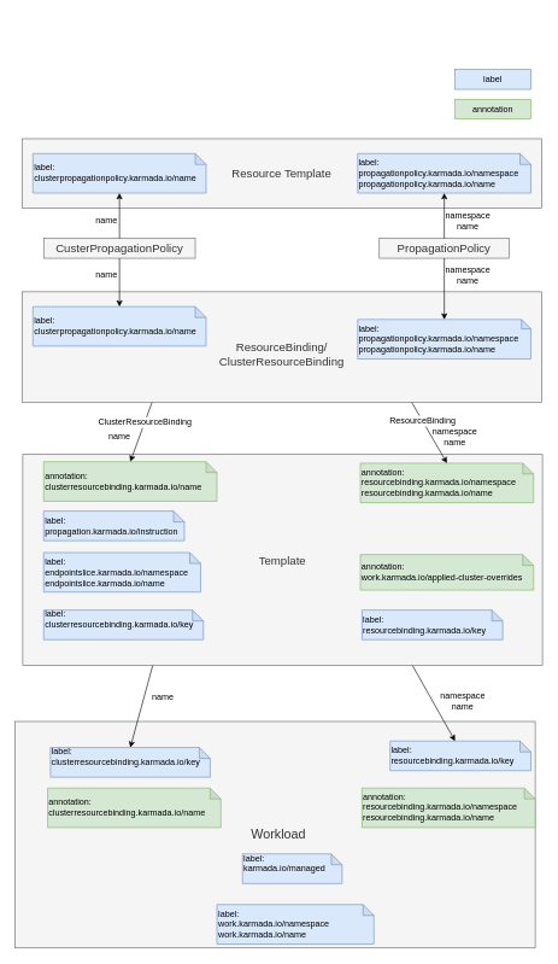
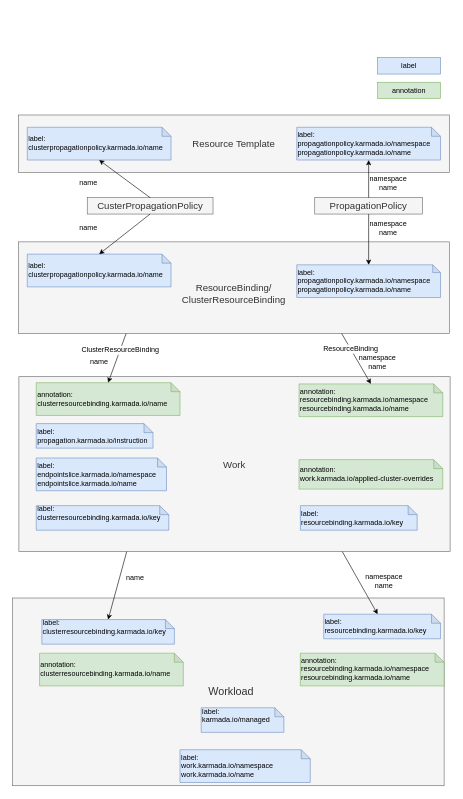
  <mxCell id="0" />
  <mxCell id="1" parent="0" />
  <mxCell id="2" value="" style="group;container=0;" parent="1" vertex="1" connectable="0"><mxGeometry x="110.887" y="20" width="389.458" height="122.845" as="geometry" /></mxCell>
  <mxCell id="3" value="" style="group;fontSize=15;" parent="1" vertex="1" connectable="0"><mxGeometry x="614.188" y="95.072" width="104.854" height="109.195" as="geometry" /></mxCell>
  <mxCell id="4" value="&lt;font style=&quot;font-size: 12px&quot;&gt;label&lt;/font&gt;" style="rounded=0;whiteSpace=wrap;html=1;labelBackgroundColor=none;fontSize=8;fillColor=#dae8fc;strokeColor=#6c8ebf;" parent="3" vertex="1"><mxGeometry x="14.979" width="104.854" height="27.299" as="geometry" /></mxCell>
  <mxCell id="5" value="&lt;font style=&quot;font-size: 12px&quot;&gt;annotation&lt;/font&gt;" style="rounded=0;whiteSpace=wrap;html=1;labelBackgroundColor=none;fontSize=8;fillColor=#d5e8d4;strokeColor=#82b366;" parent="3" vertex="1"><mxGeometry x="14.979" y="40.948" width="104.854" height="27.299" as="geometry" /></mxCell>
  <mxCell id="6" value="&lt;font style=&quot;font-size: 16px&quot;&gt;&lt;br&gt;ResourceBinding/&lt;br&gt;ClusterResourceBinding&lt;/font&gt;" style="rounded=0;whiteSpace=wrap;html=1;align=center;fillColor=#f5f5f5;strokeColor=#666666;fontColor=#333333;verticalAlign=middle;" parent="1" vertex="1"><mxGeometry x="30" y="402.184" width="719" height="152.874" as="geometry" /></mxCell>
  <mxCell id="7" value="&lt;font style=&quot;font-size: 16px&quot;&gt;Resource Template&lt;/font&gt;" style="rounded=0;whiteSpace=wrap;html=1;fontFamily=Helvetica;fontSize=8;align=center;labelBackgroundColor=none;fillColor=#f5f5f5;strokeColor=#666666;fontColor=#333333;" parent="1" vertex="1"><mxGeometry x="30" y="190.618" width="719" height="95.546" as="geometry" /></mxCell>
- <mxCell id="8" value="&lt;font style=&quot;font-size: 16px&quot;&gt;CusterPropagationPolicy&lt;/font&gt;" style="rounded=0;whiteSpace=wrap;html=1;fillColor=#f5f5f5;strokeColor=#666666;fontColor=#333333;" parent="1" vertex="1"><mxGeometry x="59.958" y="328.477" width="209.708" height="27.299" as="geometry" /></mxCell>
+ <mxCell id="8" value="&lt;font style=&quot;font-size: 16px&quot;&gt;CusterPropagationPolicy&lt;/font&gt;" style="rounded=0;whiteSpace=wrap;html=1;fillColor=#f5f5f5;strokeColor=#666666;fontColor=#333333;" parent="1" vertex="1"><mxGeometry x="144.958" y="328.477" width="209.708" height="27.299" as="geometry" /></mxCell>
  <mxCell id="9" value="&lt;div style=&quot;font-size: 12px&quot;&gt;&lt;font style=&quot;font-size: 12px&quot;&gt;label:&lt;/font&gt;&lt;/div&gt;&lt;font style=&quot;font-size: 12px&quot;&gt;propagationpolicy.karmada.io/namespace&lt;br&gt;propagationpolicy.karmada.io/name&lt;/font&gt;" style="shape=note;html=1;backgroundOutline=1;darkOpacity=0.05;rounded=0;fontSize=8;align=left;size=15;whiteSpace=wrap;fillColor=#dae8fc;strokeColor=#6c8ebf;" parent="1" vertex="1"><mxGeometry x="494.354" y="211.092" width="239.667" height="54.598" as="geometry" /></mxCell>
  <mxCell id="10" value="&lt;div style=&quot;font-size: 12px&quot;&gt;&lt;font style=&quot;font-size: 12px&quot;&gt;label:&lt;/font&gt;&lt;/div&gt;&lt;div style=&quot;font-size: 12px&quot;&gt;&lt;font style=&quot;font-size: 12px&quot;&gt;clusterpropagationpolicy.karmada.io/name&lt;/font&gt;&lt;br&gt;&lt;/div&gt;" style="shape=note;html=1;backgroundOutline=1;darkOpacity=0.05;rounded=0;fontSize=8;align=left;size=15;whiteSpace=wrap;fillColor=#dae8fc;strokeColor=#6c8ebf;" parent="1" vertex="1"><mxGeometry x="44.979" y="211.092" width="239.667" height="54.598" as="geometry" /></mxCell>
  <mxCell id="11" value="&lt;font style=&quot;font-size: 16px&quot;&gt;PropagationPolicy&lt;/font&gt;" style="rounded=0;whiteSpace=wrap;html=1;fillColor=#f5f5f5;strokeColor=#666666;fontColor=#333333;" parent="1" vertex="1"><mxGeometry x="524.312" y="328.477" width="179.75" height="27.299" as="geometry" /></mxCell>
  <mxCell id="12" value="&lt;div style=&quot;font-size: 12px;&quot;&gt;&lt;span style=&quot;font-size: 12px;&quot;&gt;label:&lt;/span&gt;&lt;/div&gt;&lt;div style=&quot;font-size: 12px;&quot;&gt;clusterpropagationpolicy.karmada.io/name&lt;br style=&quot;font-size: 12px;&quot;&gt;&lt;/div&gt;" style="shape=note;html=1;backgroundOutline=1;darkOpacity=0.05;rounded=0;fontSize=12;align=left;size=15;whiteSpace=wrap;fillColor=#dae8fc;strokeColor=#6c8ebf;" parent="1" vertex="1"><mxGeometry x="44.979" y="422.658" width="239.667" height="54.598" as="geometry" /></mxCell>
  <mxCell id="13" value="&lt;div style=&quot;font-size: 12px;&quot;&gt;&lt;span style=&quot;font-size: 12px;&quot;&gt;label:&lt;/span&gt;&lt;/div&gt;propagationpolicy.karmada.io/namespace&lt;br style=&quot;font-size: 12px;&quot;&gt;propagationpolicy.karmada.io/name" style="shape=note;html=1;backgroundOutline=1;darkOpacity=0.05;rounded=0;fontSize=12;align=left;size=13;whiteSpace=wrap;fillColor=#dae8fc;strokeColor=#6c8ebf;" parent="1" vertex="1"><mxGeometry x="494.354" y="440.402" width="239.667" height="54.598" as="geometry" /></mxCell>
- <mxCell id="14" value="&lt;font style=&quot;font-size: 16px&quot;&gt;Template&lt;/font&gt;" style="rounded=0;whiteSpace=wrap;html=1;align=center;labelPosition=center;verticalLabelPosition=middle;verticalAlign=middle;fillColor=#f5f5f5;strokeColor=#666666;fontColor=#333333;" parent="1" vertex="1"><mxGeometry x="31" y="627" width="719" height="291.7" as="geometry" /></mxCell>
+ <mxCell id="14" value="&lt;font style=&quot;font-size: 16px&quot;&gt;Work&lt;/font&gt;" style="rounded=0;whiteSpace=wrap;html=1;align=center;labelPosition=center;verticalLabelPosition=middle;verticalAlign=middle;fillColor=#f5f5f5;strokeColor=#666666;fontColor=#333333;" parent="1" vertex="1"><mxGeometry x="31" y="627" width="719" height="291.7" as="geometry" /></mxCell>
  <mxCell id="15" value="&lt;div style=&quot;font-size: 12px;&quot;&gt;&lt;span style=&quot;font-size: 12px;&quot;&gt;annotation:&lt;/span&gt;&lt;/div&gt;&lt;div style=&quot;&quot;&gt;clusterresourcebinding.karmada.io/name&lt;br style=&quot;font-size: 12px;&quot;&gt;&lt;/div&gt;" style="shape=note;html=1;backgroundOutline=1;darkOpacity=0.05;rounded=0;fontSize=12;align=left;size=15;whiteSpace=wrap;fillColor=#d5e8d4;strokeColor=#82b366;" parent="1" vertex="1"><mxGeometry x="59.959" y="636.954" width="239.667" height="54.598" as="geometry" /></mxCell>
  <mxCell id="16" value="&lt;div style=&quot;font-size: 12px;&quot;&gt;&lt;span style=&quot;font-size: 12px;&quot;&gt;annotation:&lt;/span&gt;&lt;/div&gt;&lt;div style=&quot;font-size: 12px;&quot;&gt;&lt;div style=&quot;font-size: 12px;&quot;&gt;resourcebinding.karmada.io/namespace&lt;/div&gt;&lt;div style=&quot;font-size: 12px;&quot;&gt;resourcebinding.karmada.io/name&lt;/div&gt;&lt;/div&gt;" style="shape=note;html=1;backgroundOutline=1;darkOpacity=0.05;rounded=0;fontSize=12;align=left;size=15;whiteSpace=wrap;fillColor=#d5e8d4;strokeColor=#82b366;" parent="1" vertex="1"><mxGeometry x="498.094" y="639.004" width="239.667" height="54.598" as="geometry" /></mxCell>
  <mxCell id="17" value="" style="endArrow=classic;html=1;fontFamily=Helvetica;fontSize=8;exitX=0.5;exitY=0;exitDx=0;exitDy=0;entryX=0.5;entryY=1;entryDx=0;entryDy=0;entryPerimeter=0;" parent="1" source="8" target="10" edge="1"><mxGeometry x="59" y="240.618" as="geometry"><mxPoint x="134.854" y="478.621" as="sourcePoint" /><mxPoint x="284.646" y="478.621" as="targetPoint" /></mxGeometry></mxCell>
  <mxCell id="18" value="" style="endArrow=classic;html=1;fontFamily=Helvetica;fontSize=8;exitX=0.5;exitY=1;exitDx=0;exitDy=0;entryX=0.5;entryY=0;entryDx=0;entryDy=0;entryPerimeter=0;" parent="1" source="8" target="12" edge="1"><mxGeometry x="59" y="240.618" as="geometry"><mxPoint x="134.854" y="478.621" as="sourcePoint" /><mxPoint x="284.646" y="478.621" as="targetPoint" /></mxGeometry></mxCell>
  <mxCell id="19" value="" style="endArrow=classic;html=1;fontFamily=Helvetica;fontSize=8;exitX=0.5;exitY=1;exitDx=0;exitDy=0;" parent="1" source="11" target="13" edge="1"><mxGeometry x="59" y="240.618" as="geometry"><mxPoint x="134.854" y="478.621" as="sourcePoint" /><mxPoint x="284.646" y="478.621" as="targetPoint" /></mxGeometry></mxCell>
  <mxCell id="20" value="" style="endArrow=classic;html=1;fontFamily=Helvetica;fontSize=8;exitX=0.5;exitY=0;exitDx=0;exitDy=0;" parent="1" source="11" target="9" edge="1"><mxGeometry x="59" y="240.618" as="geometry"><mxPoint x="134.854" y="478.621" as="sourcePoint" /><mxPoint x="284.646" y="478.621" as="targetPoint" /></mxGeometry></mxCell>
  <mxCell id="21" value="" style="endArrow=classic;html=1;fontFamily=Helvetica;fontSize=8;exitX=0.25;exitY=1;exitDx=0;exitDy=0;entryX=0.5;entryY=0;entryDx=0;entryDy=0;entryPerimeter=0;" parent="1" source="6" target="15" edge="1"><mxGeometry x="59" y="240.618" as="geometry"><mxPoint x="134.854" y="473.161" as="sourcePoint" /><mxPoint x="284.646" y="473.161" as="targetPoint" /></mxGeometry></mxCell>
  <mxCell id="22" value="ClusterResourceBinding" style="edgeLabel;html=1;align=center;verticalAlign=middle;resizable=0;points=[];fontSize=12;fontFamily=Helvetica;" parent="21" vertex="1" connectable="0"><mxGeometry x="-0.344" relative="1" as="geometry"><mxPoint as="offset" /></mxGeometry></mxCell>
  <mxCell id="23" value="" style="endArrow=classic;html=1;fontFamily=Helvetica;fontSize=8;exitX=0.75;exitY=1;exitDx=0;exitDy=0;entryX=0.5;entryY=0;entryDx=0;entryDy=0;entryPerimeter=0;" parent="1" source="6" target="16" edge="1"><mxGeometry x="59" y="240.618" as="geometry"><mxPoint x="134.854" y="473.161" as="sourcePoint" /><mxPoint x="284.646" y="473.161" as="targetPoint" /></mxGeometry></mxCell>
  <mxCell id="24" value="&lt;font style=&quot;font-size: 12px&quot;&gt;ResourceBinding&lt;/font&gt;" style="edgeLabel;html=1;align=center;verticalAlign=middle;resizable=0;points=[];fontSize=8;fontFamily=Helvetica;" parent="23" vertex="1" connectable="0"><mxGeometry x="-0.406" relative="1" as="geometry"><mxPoint as="offset" /></mxGeometry></mxCell>
  <mxCell id="25" value="&lt;div style=&quot;font-size: 12px;&quot;&gt;&lt;span style=&quot;font-size: 12px;&quot;&gt;label:&lt;/span&gt;&lt;/div&gt;&lt;div style=&quot;font-size: 12px;&quot;&gt;propagation.karmada.io/instruction&lt;br style=&quot;font-size: 12px;&quot;&gt;&lt;/div&gt;" style="shape=note;html=1;backgroundOutline=1;darkOpacity=0.05;rounded=0;fontSize=12;align=left;size=15;whiteSpace=wrap;fillColor=#dae8fc;strokeColor=#6c8ebf;" parent="1" vertex="1"><mxGeometry x="59.898" y="705.201" width="194.729" height="40.948" as="geometry" /></mxCell>
  <mxCell id="26" value="&lt;div style=&quot;font-size: 12px;&quot;&gt;&lt;span style=&quot;font-size: 12px;&quot;&gt;label:&lt;/span&gt;&lt;/div&gt;&lt;div style=&quot;font-size: 12px;&quot;&gt;&lt;div style=&quot;font-size: 12px;&quot;&gt;endpointslice.karmada.io/namespace&lt;/div&gt;&lt;div style=&quot;font-size: 12px;&quot;&gt;endpointslice.karmada.io/name&lt;/div&gt;&lt;/div&gt;" style="shape=note;html=1;backgroundOutline=1;darkOpacity=0.05;rounded=0;fontSize=12;align=left;size=15;whiteSpace=wrap;fillColor=#dae8fc;strokeColor=#6c8ebf;" parent="1" vertex="1"><mxGeometry x="59.894" y="762.529" width="217.198" height="54.598" as="geometry" /></mxCell>
  <mxCell id="27" value="&lt;div style=&quot;font-size: 12px;&quot;&gt;annotation:&lt;/div&gt;&lt;div style=&quot;font-size: 12px;&quot;&gt;work.karmada.io/applied-cluster-overrides&lt;br style=&quot;font-size: 12px;&quot;&gt;&lt;/div&gt;" style="shape=note;html=1;backgroundOutline=1;darkOpacity=0.05;rounded=0;fontSize=12;align=left;size=15;whiteSpace=wrap;fillColor=#d5e8d4;strokeColor=#82b366;" parent="1" vertex="1"><mxGeometry x="498.104" y="765.259" width="239.667" height="49.138" as="geometry" /></mxCell>
  <mxCell id="28" value="&lt;font style=&quot;font-size: 18px;&quot;&gt;&amp;nbsp; Workload&lt;/font&gt;" style="rounded=0;whiteSpace=wrap;html=1;align=center;labelPosition=center;verticalLabelPosition=middle;verticalAlign=middle;fillColor=#f5f5f5;strokeColor=#666666;fontColor=#333333;" parent="1" vertex="1"><mxGeometry x="20.01" y="996" width="720" height="313" as="geometry" /></mxCell>
  <mxCell id="29" value="&lt;div style=&quot;font-size: 12px;&quot;&gt;&lt;span style=&quot;font-size: 12px;&quot;&gt;label:&lt;/span&gt;&lt;/div&gt;&lt;div style=&quot;font-size: 12px;&quot;&gt;&lt;div style=&quot;font-size: 12px;&quot;&gt;work.karmada.io/namespace&lt;/div&gt;&lt;div style=&quot;font-size: 12px;&quot;&gt;work.karmada.io/name&lt;/div&gt;&lt;/div&gt;" style="shape=note;html=1;backgroundOutline=1;darkOpacity=0.05;rounded=0;fontSize=12;align=left;size=15;whiteSpace=wrap;fillColor=#dae8fc;strokeColor=#6c8ebf;" parent="1" vertex="1"><mxGeometry x="299.621" y="1249.003" width="217.198" height="54.598" as="geometry" /></mxCell>
  <mxCell id="30" value="" style="edgeStyle=none;rounded=0;orthogonalLoop=1;jettySize=auto;html=1;fontFamily=Helvetica;fontSize=8;entryX=0.5;entryY=0;entryDx=0;entryDy=0;entryPerimeter=0;exitX=0.25;exitY=1;exitDx=0;exitDy=0;" parent="1" source="14" target="43" edge="1"><mxGeometry x="59" y="240.618" as="geometry"><mxPoint x="175" y="920" as="sourcePoint" /></mxGeometry></mxCell>
  <mxCell id="31" value="" style="endArrow=classic;html=1;fontFamily=Helvetica;fontSize=8;entryX=0;entryY=0;entryDx=89.865;entryDy=0;entryPerimeter=0;exitX=0.75;exitY=1;exitDx=0;exitDy=0;" parent="1" source="14" target="42" edge="1"><mxGeometry x="59" y="240.618" as="geometry"><mxPoint x="589" y="917" as="sourcePoint" /><mxPoint x="179.792" y="436.307" as="targetPoint" /></mxGeometry></mxCell>
  <mxCell id="32" value="&lt;font style=&quot;font-size: 12px&quot;&gt;name&lt;/font&gt;" style="text;html=1;strokeColor=none;fillColor=none;align=center;verticalAlign=middle;whiteSpace=wrap;rounded=0;labelBackgroundColor=none;fontSize=8;" parent="1" vertex="1"><mxGeometry x="116.879" y="290.259" width="59.917" height="27.299" as="geometry" /></mxCell>
  <mxCell id="33" value="&lt;font style=&quot;font-size: 12px&quot;&gt;name&lt;/font&gt;" style="text;html=1;strokeColor=none;fillColor=none;align=center;verticalAlign=middle;whiteSpace=wrap;rounded=0;labelBackgroundColor=none;fontSize=8;" parent="1" vertex="1"><mxGeometry x="116.879" y="365.33" width="59.917" height="27.299" as="geometry" /></mxCell>
  <mxCell id="34" value="&lt;font style=&quot;font-size: 12px&quot;&gt;namespace&lt;br&gt;name&lt;/font&gt;" style="text;html=1;strokeColor=none;fillColor=none;align=center;verticalAlign=middle;whiteSpace=wrap;rounded=0;labelBackgroundColor=none;fontSize=8;" parent="1" vertex="1"><mxGeometry x="617.183" y="290.259" width="59.917" height="27.299" as="geometry" /></mxCell>
  <mxCell id="35" value="&lt;font style=&quot;font-size: 12px&quot;&gt;namespace&lt;br&gt;name&lt;/font&gt;" style="text;html=1;strokeColor=none;fillColor=none;align=center;verticalAlign=middle;whiteSpace=wrap;rounded=0;labelBackgroundColor=none;fontSize=8;" parent="1" vertex="1"><mxGeometry x="617.183" y="365.33" width="59.917" height="27.299" as="geometry" /></mxCell>
  <mxCell id="36" value="namespace&lt;br style=&quot;font-size: 12px;&quot;&gt;name" style="text;html=1;strokeColor=none;fillColor=none;align=center;verticalAlign=middle;whiteSpace=wrap;rounded=0;labelBackgroundColor=none;fontSize=12;" parent="1" vertex="1"><mxGeometry x="599.208" y="589.181" width="59.917" height="27.299" as="geometry" /></mxCell>
  <mxCell id="37" value="namespace&lt;br style=&quot;font-size: 12px;&quot;&gt;name" style="text;html=1;strokeColor=none;fillColor=none;align=center;verticalAlign=middle;whiteSpace=wrap;rounded=0;labelBackgroundColor=none;fontSize=12;" parent="1" vertex="1"><mxGeometry x="610.004" y="953.995" width="59.917" height="27.299" as="geometry" /></mxCell>
  <mxCell id="38" value="name" style="text;html=1;strokeColor=none;fillColor=none;align=center;verticalAlign=middle;whiteSpace=wrap;rounded=0;labelBackgroundColor=none;fontSize=12;" parent="1" vertex="1"><mxGeometry x="134.854" y="589.181" width="59.917" height="27.299" as="geometry" /></mxCell>
  <mxCell id="39" value="&lt;div style=&quot;font-size: 12px;&quot;&gt;&lt;span style=&quot;font-size: 12px;&quot;&gt;label:&lt;/span&gt;&lt;/div&gt;&lt;div style=&quot;&quot;&gt;resourcebinding.karmada.io/key&lt;br style=&quot;font-size: 12px;&quot;&gt;&lt;/div&gt;" style="shape=note;html=1;backgroundOutline=1;darkOpacity=0.05;rounded=0;fontSize=12;align=left;size=15;whiteSpace=wrap;fillColor=#dae8fc;strokeColor=#6c8ebf;" vertex="1" parent="1"><mxGeometry x="500.348" y="842.001" width="194.729" height="40.948" as="geometry" /></mxCell>
  <mxCell id="40" value="&lt;div style=&quot;font-size: 12px;&quot;&gt;&lt;span style=&quot;font-size: 12px;&quot;&gt;label:&lt;/span&gt;&lt;/div&gt;&lt;div style=&quot;font-size: 12px;&quot;&gt;&lt;div&gt;clusterresourcebinding.karmada.io/key&lt;/div&gt;&lt;div&gt;&lt;br&gt;&lt;/div&gt;&lt;/div&gt;" style="shape=note;html=1;backgroundOutline=1;darkOpacity=0.05;rounded=0;fontSize=12;align=left;size=15;whiteSpace=wrap;fillColor=#dae8fc;strokeColor=#6c8ebf;" vertex="1" parent="1"><mxGeometry x="59.9" y="842" width="221" height="40.95" as="geometry" /></mxCell>
  <mxCell id="41" value="&lt;div style=&quot;font-size: 12px;&quot;&gt;&lt;span style=&quot;font-size: 12px;&quot;&gt;label:&lt;/span&gt;&lt;/div&gt;&lt;div style=&quot;font-size: 12px;&quot;&gt;&lt;div style=&quot;font-size: 12px;&quot;&gt;karmada.io/managed&lt;/div&gt;&lt;div style=&quot;font-size: 12px;&quot;&gt;&lt;br&gt;&lt;/div&gt;&lt;/div&gt;" style="shape=note;html=1;backgroundOutline=1;darkOpacity=0.05;rounded=0;fontSize=12;align=left;size=15;whiteSpace=wrap;fillColor=#dae8fc;strokeColor=#6c8ebf;" vertex="1" parent="1"><mxGeometry x="335" y="1179" width="137.85" height="41" as="geometry" /></mxCell>
  <mxCell id="42" value="&lt;div style=&quot;font-size: 12px;&quot;&gt;&lt;span style=&quot;font-size: 12px;&quot;&gt;label:&lt;/span&gt;&lt;/div&gt;&lt;div style=&quot;&quot;&gt;resourcebinding.karmada.io/key&lt;br style=&quot;font-size: 12px;&quot;&gt;&lt;/div&gt;" style="shape=note;html=1;backgroundOutline=1;darkOpacity=0.05;rounded=0;fontSize=12;align=left;size=15;whiteSpace=wrap;fillColor=#dae8fc;strokeColor=#6c8ebf;" vertex="1" parent="1"><mxGeometry x="539.288" y="1023.001" width="194.729" height="40.948" as="geometry" /></mxCell>
  <mxCell id="43" value="&lt;div style=&quot;font-size: 12px;&quot;&gt;&lt;span style=&quot;font-size: 12px;&quot;&gt;label:&lt;/span&gt;&lt;/div&gt;&lt;div style=&quot;font-size: 12px;&quot;&gt;&lt;div&gt;clusterresourcebinding.karmada.io/key&lt;/div&gt;&lt;div&gt;&lt;br&gt;&lt;/div&gt;&lt;/div&gt;" style="shape=note;html=1;backgroundOutline=1;darkOpacity=0.05;rounded=0;fontSize=12;align=left;size=15;whiteSpace=wrap;fillColor=#dae8fc;strokeColor=#6c8ebf;" vertex="1" parent="1"><mxGeometry x="69.29" y="1031.95" width="221" height="41" as="geometry" /></mxCell>
  <mxCell id="44" value="&lt;div style=&quot;font-size: 12px;&quot;&gt;&lt;span style=&quot;font-size: 12px;&quot;&gt;annotation:&lt;/span&gt;&lt;/div&gt;&lt;div style=&quot;font-size: 12px;&quot;&gt;&lt;div style=&quot;font-size: 12px;&quot;&gt;resourcebinding.karmada.io/namespace&lt;/div&gt;&lt;div style=&quot;font-size: 12px;&quot;&gt;resourcebinding.karmada.io/name&lt;/div&gt;&lt;/div&gt;" style="shape=note;html=1;backgroundOutline=1;darkOpacity=0.05;rounded=0;fontSize=12;align=left;size=15;whiteSpace=wrap;fillColor=#d5e8d4;strokeColor=#82b366;" vertex="1" parent="1"><mxGeometry x="500.344" y="1088.004" width="239.667" height="54.598" as="geometry" /></mxCell>
  <mxCell id="45" value="&lt;div style=&quot;font-size: 12px;&quot;&gt;&lt;span style=&quot;font-size: 12px;&quot;&gt;annotation:&lt;/span&gt;&lt;/div&gt;&lt;div style=&quot;&quot;&gt;clusterresourcebinding.karmada.io/name&lt;br style=&quot;font-size: 12px;&quot;&gt;&lt;/div&gt;" style="shape=note;html=1;backgroundOutline=1;darkOpacity=0.05;rounded=0;fontSize=12;align=left;size=15;whiteSpace=wrap;fillColor=#d5e8d4;strokeColor=#82b366;" vertex="1" parent="1"><mxGeometry x="65.459" y="1088.004" width="239.667" height="54.598" as="geometry" /></mxCell>
  <mxCell id="46" value="name" style="text;html=1;strokeColor=none;fillColor=none;align=center;verticalAlign=middle;whiteSpace=wrap;rounded=0;labelBackgroundColor=none;fontSize=12;" vertex="1" parent="1"><mxGeometry x="194.774" y="948.995" width="59.917" height="27.299" as="geometry" /></mxCell>
